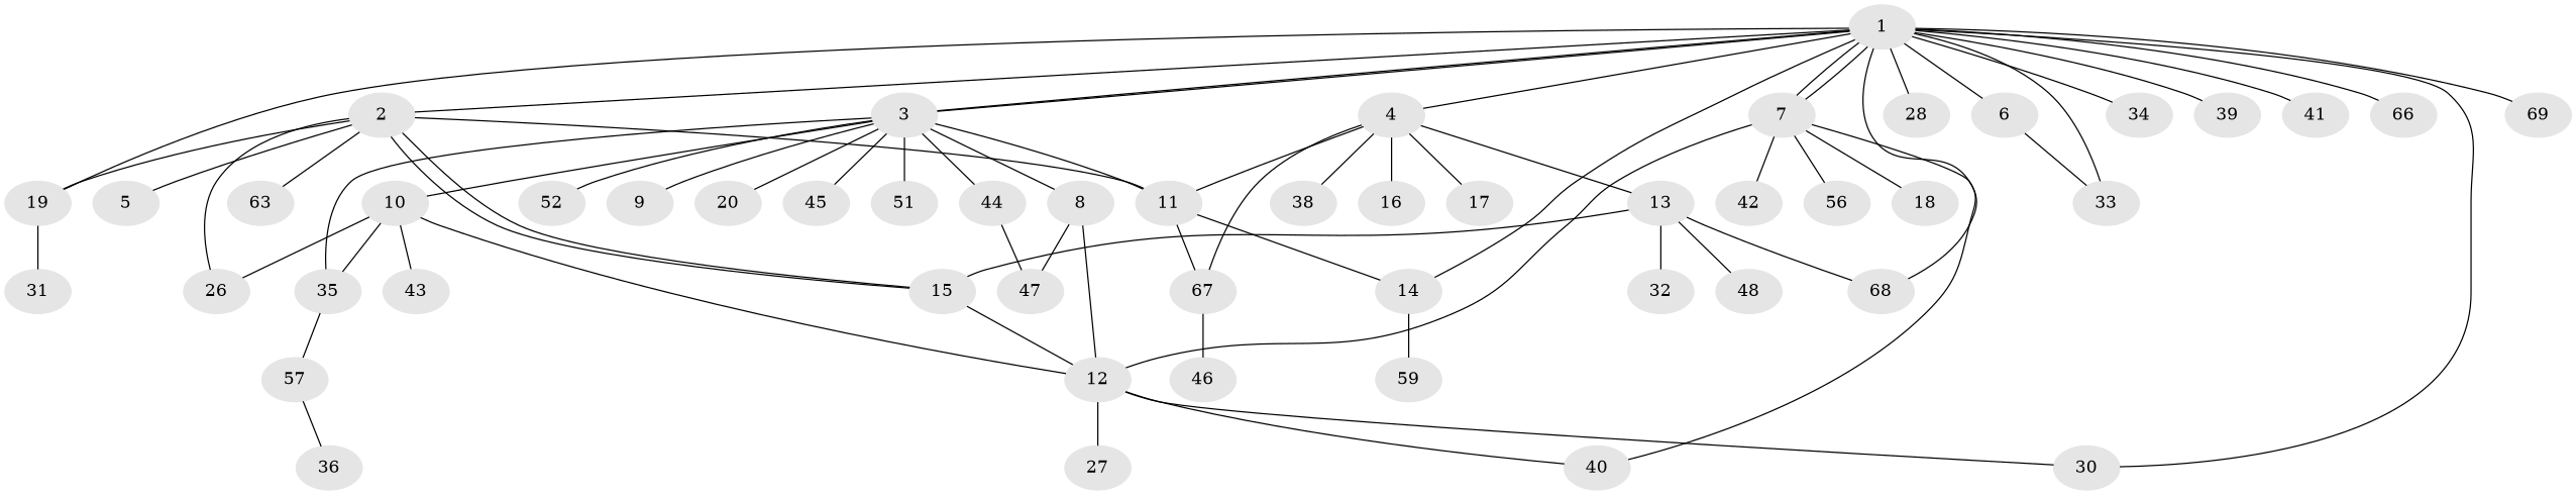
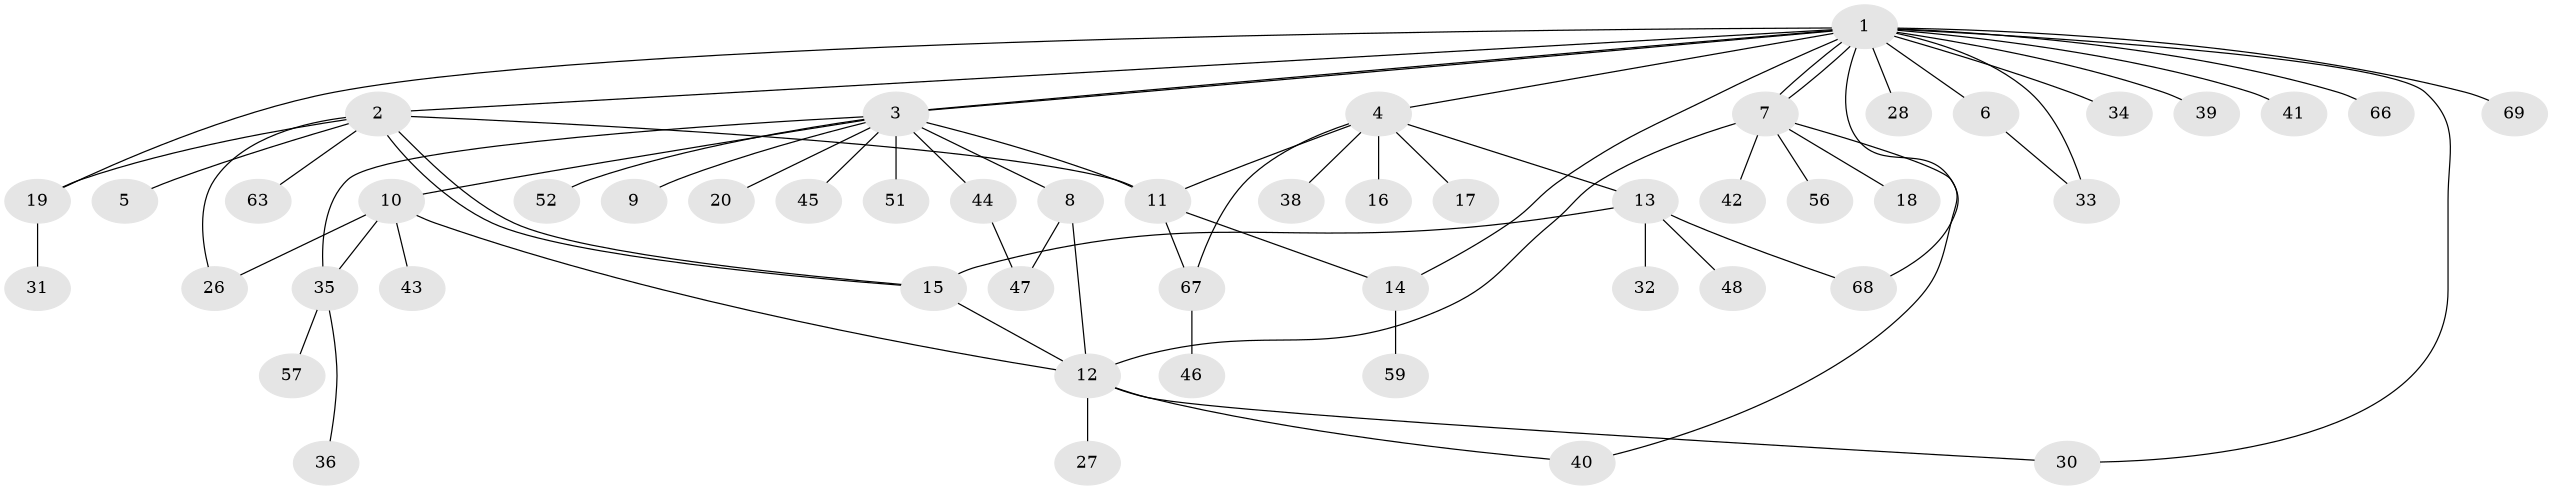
  graph {
    node [color=gray90 style=filled]
    1
    2
    3
    4
    6
    7
    14
    19
    28 [super="+49"]
    30
    33
    34
    39
    41
    66
    68
    69
    5
    11 [super="+53+60"]
    15
    26
    63
    8
    9
    10 [super="+21"]
    20
    35
    44
    45
    51 [super="+67"]
    52
    13
    16
    17
    n35 [label=67]
    38
    12 [super="+25+22+54+50+24+23"]
    18
    40
    42
    56
    59
    31
    27
    47
    43
    36
    57
    32
    48
    46
    1 -- 2
    1 -- 3
    1 -- 3
    1 -- 4
    1 -- 6
    1 -- 7
    1 -- 7
    1 -- 14
    1 -- 19
    1 -- 28
    1 -- 30
    1 -- 33
    1 -- 34
    1 -- 39
    1 -- 41
    1 -- 66
    1 -- 68
    1 -- 69
    2 -- 19
    2 -- 5
    2 -- 11
    2 -- 15
    2 -- 15
    2 -- 26
    2 -- 63
    3 -- 11 [weight=2]
    3 -- 8
    3 -- 9
    3 -- 10
    3 -- 20
    3 -- 35
    3 -- 44
    3 -- 45
    3 -- 51
    3 -- 52
    4 -- 11
    4 -- 13
    4 -- 16
    4 -- 17
    4 -- n35
    4 -- 38
    6 -- 33
    7 -- 12
    7 -- 18
    7 -- 40
    7 -- 42
    7 -- 56
    14 -- 59
    19 -- 31
    11 -- 14
    11 -- n35
    15 -- 12 [weight=2]
    8 -- 12
    8 -- 47
    10 -- 26
    10 -- 35
    10 -- 12
    10 -- 43
-   57 -- 36
+   35 -- 36
    35 -- 57
    44 -- 47
    13 -- 68
    13 -- 15
    13 -- 32
    13 -- 48
    n35 -- 46
    12 -- 30
    12 -- 40
    12 -- 27
  }
